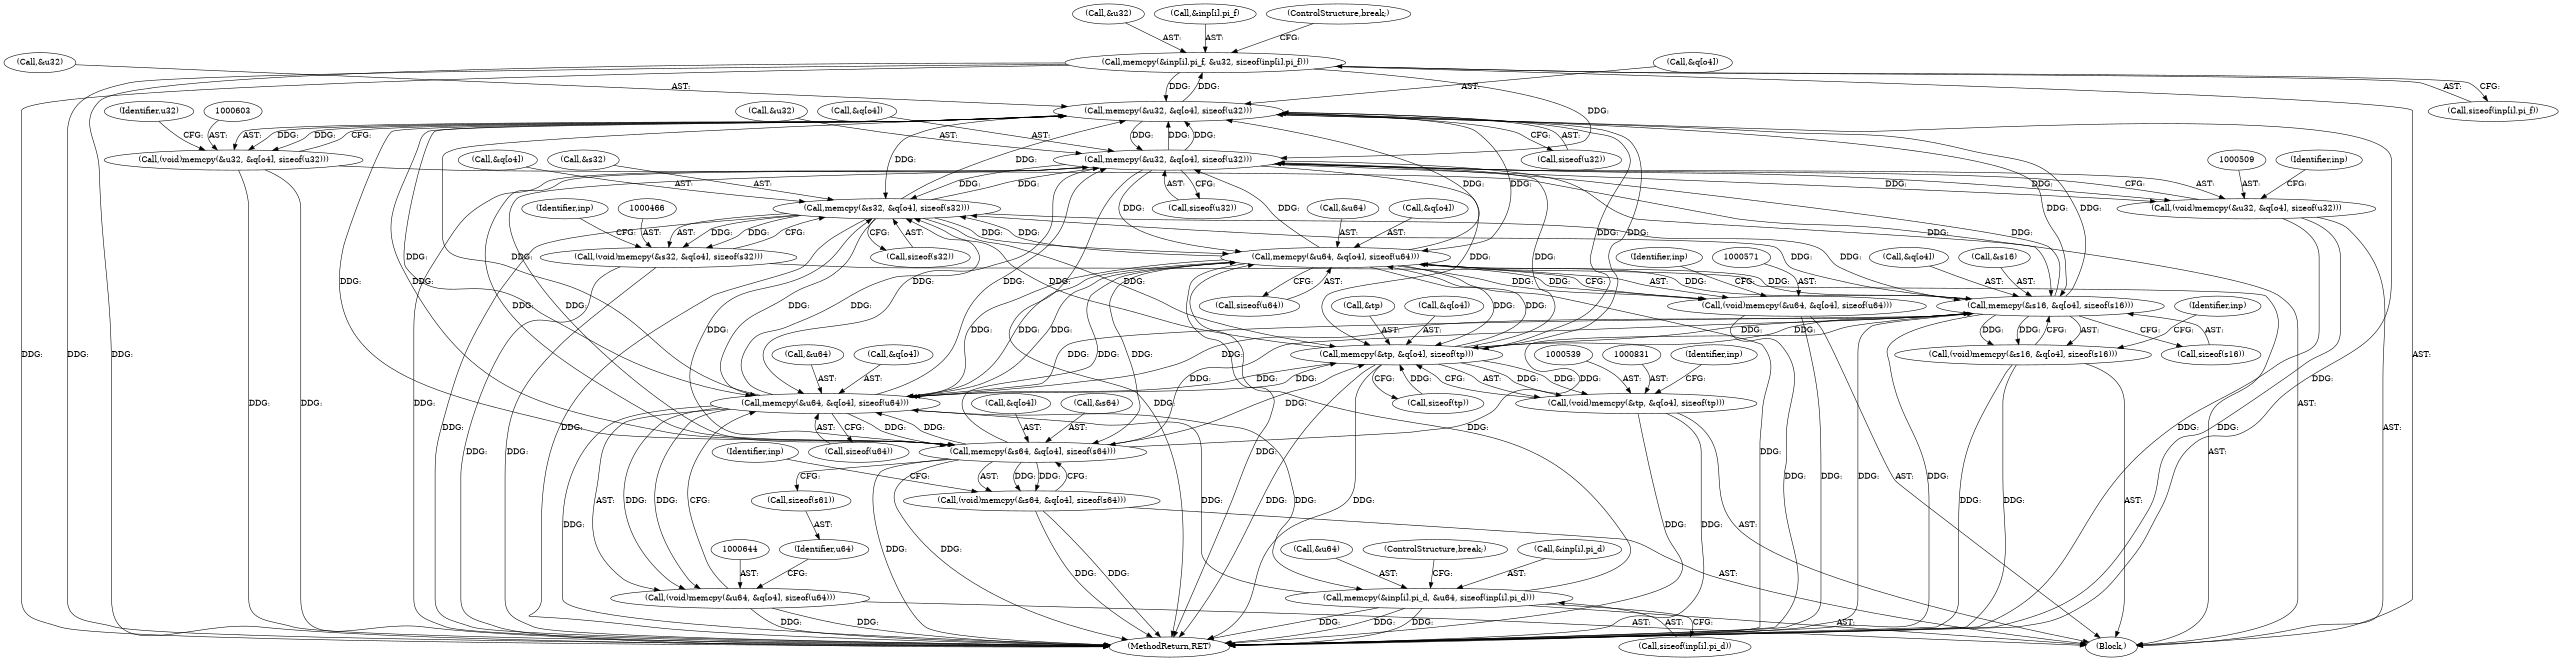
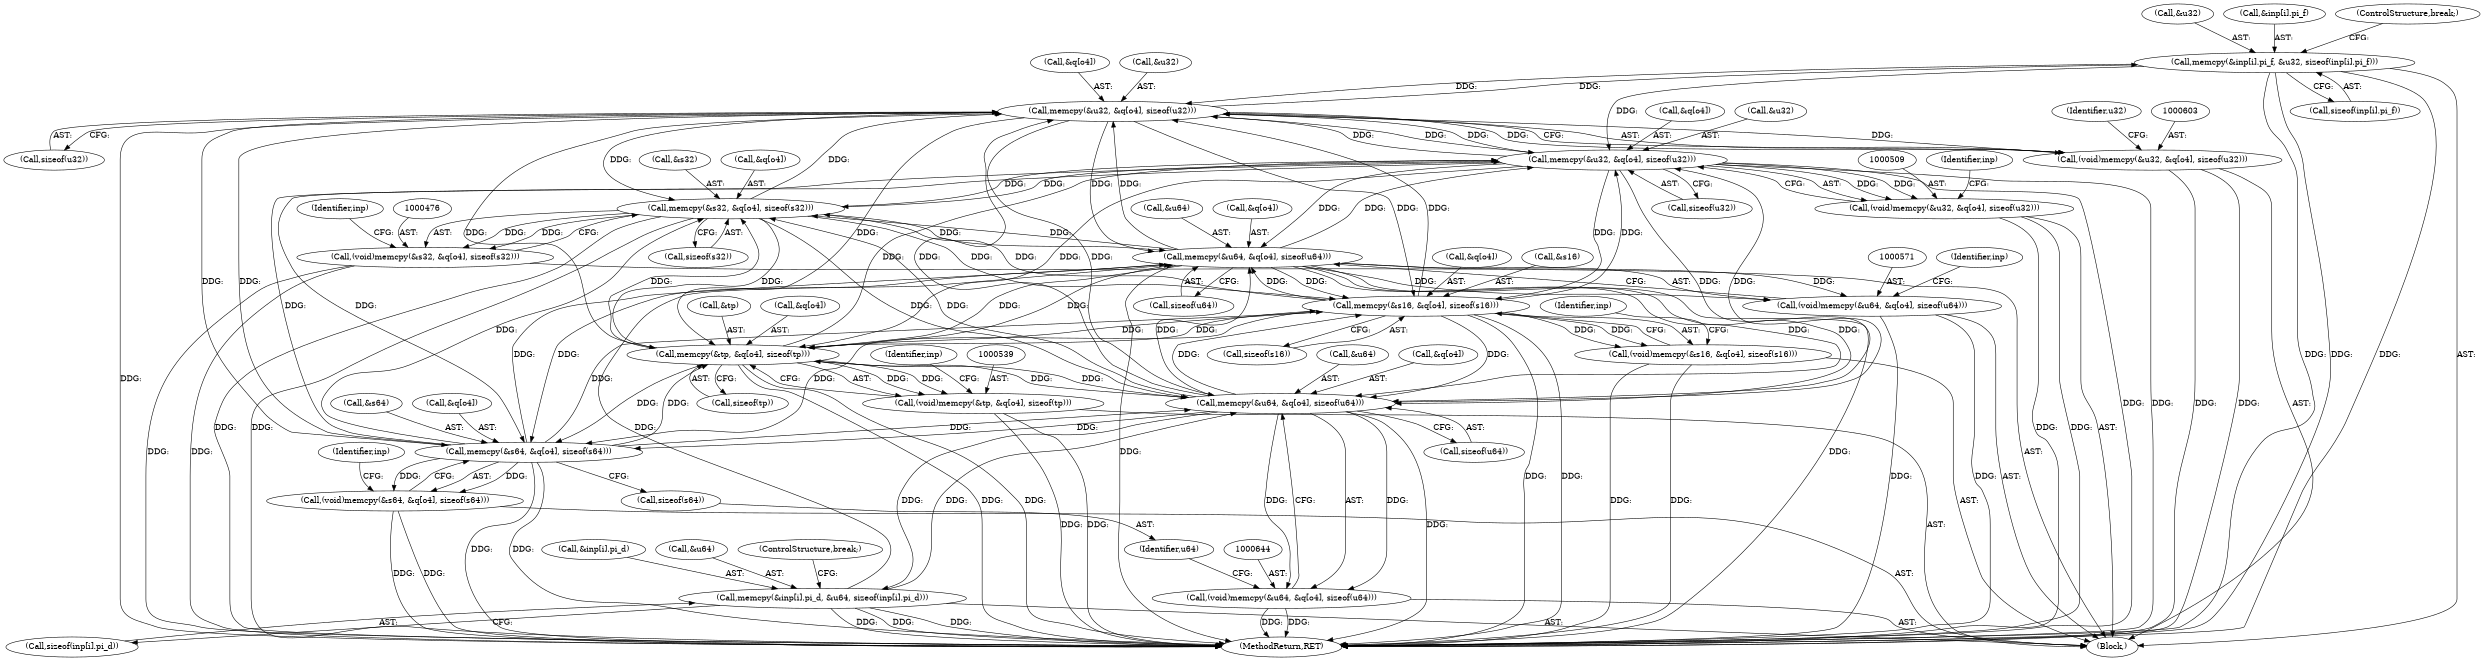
  digraph {
    fontname="DejaVu Serif"
    node [fontname="DejaVu Serif"]
    edge [fontname="DejaVu Serif"]
    n1 [label="(Call,memcpy(&inp[i].pi_f, &u32, sizeof(inp[i].pi_f)))"]
    n2 [label="(Call,memcpy(&u32, &q[o4], sizeof(u32)))"]
    n3 [label="(Call,memcpy(&u32, &q[o4], sizeof(u32)))"]
    n4 [label="(MethodReturn,RET)"]
    n5 [label="(Call,sizeof(inp[i].pi_f))"]
    n6 [label="(Block,)"]
    n7 [label="(Call,memcpy(&s32, &q[o4], sizeof(s32)))"]
    n8 [label="(Call,memcpy(&s64, &q[o4], sizeof(s64)))"]
    n9 [label="(Call,memcpy(&u64, &q[o4], sizeof(u64)))"]
    n10 [label="(Call,memcpy(&u64, &q[o4], sizeof(u64)))"]
    n11 [label="(Call,memcpy(&tp, &q[o4], sizeof(tp)))"]
    n12 [label="(Call,memcpy(&s16, &q[o4], sizeof(s16)))"]
    n13 [label="(Call,(void)memcpy(&u32, &q[o4], sizeof(u32)))"]
    n14 [label="(Call,sizeof(u32))"]
    n15 [label="(Call,(void)memcpy(&u32, &q[o4], sizeof(u32)))"]
    n16 [label="(Call,sizeof(u32))"]
    n17 [label="(Call,(void)memcpy(&s32, &q[o4], sizeof(s32)))"]
    n18 [label="(Call,sizeof(s32))"]
    n19 [label="(Call,(void)memcpy(&s64, &q[o4], sizeof(s64)))"]
-   n20 [label="(Call,sizeof(s61))"]
+   n20 [label="(Call,sizeof(s64))"]
    n21 [label="(Call,(void)memcpy(&u64, &q[o4], sizeof(u64)))"]
    n22 [label="(Call,sizeof(u64))"]
    n23 [label="(Call,memcpy(&inp[i].pi_d, &u64, sizeof(inp[i].pi_d)))"]
    n24 [label="(Call,(void)memcpy(&u64, &q[o4], sizeof(u64)))"]
    n25 [label="(Call,sizeof(u64))"]
    n26 [label="(Call,(void)memcpy(&tp, &q[o4], sizeof(tp)))"]
    n27 [label="(Call,sizeof(tp))"]
    n28 [label="(Call,(void)memcpy(&s16, &q[o4], sizeof(s16)))"]
    n29 [label="(Call,sizeof(s16))"]
    n30 [label="(Identifier,u64)"]
    n31 [label="(Call,sizeof(inp[i].pi_d))"]
    n32 [label="(Call,&u64)"]
    n33 [label="(Identifier,inp)"]
    n34 [label="(Call,&q[o4])"]
    n35 [label="(Identifier,u32)"]
    n36 [label="(Call,&q[o4])"]
    n37 [label="(Call,&u32)"]
    n38 [label="(Call,&tp)"]
    n39 [label="(Call,&u64)"]
    n40 [label="(Call,&u64)"]
    n41 [label="(Identifier,inp)"]
    n42 [label="(ControlStructure,break;)"]
    n43 [label="(Call,&q[o4])"]
    n44 [label="(Identifier,inp)"]
    n45 [label="(Call,&q[o4])"]
    n46 [label="(Call,&s32)"]
    n47 [label="(Call,&u32)"]
    n48 [label="(Call,&inp[i].pi_f)"]
    n49 [label="(Identifier,inp)"]
    n50 [label="(Identifier,inp)"]
    n51 [label="(Call,&q[o4])"]
    n52 [label="(ControlStructure,break;)"]
    n53 [label="(Call,&inp[i].pi_d)"]
    n54 [label="(Call,&q[o4])"]
    n55 [label="(Call,&u32)"]
    n56 [label="(Call,&q[o4])"]
    n57 [label="(Identifier,inp)"]
    n58 [label="(Call,&s64)"]
    n59 [label="(Call,&q[o4])"]
    n60 [label="(Call,&s16)"]
-   1000476 [label=1000466]
+   1000476
    1000539
    1000571
    1000603
    1000644
-   1000831
    1000509
    n1 -> n2 [label="DDG: "]
    n1 -> n3 [label="DDG: "]
    n1 -> n4 [label="DDG: "]
    n1 -> n4 [label="DDG: "]
    n1 -> n4 [label="DDG: "]
    n1 -> n5 [label="CFG: "]
    n1 -> n6 [label="AST: "]
    n2 -> n1 [label="DDG: "]
    n2 -> n3 [label="DDG: "]
    n2 -> n4 [label="DDG: "]
    n2 -> n7 [label="DDG: "]
    n2 -> n8 [label="DDG: "]
    n2 -> n9 [label="DDG: "]
    n2 -> n10 [label="DDG: "]
    n2 -> n11 [label="DDG: "]
    n2 -> n12 [label="DDG: "]
    n2 -> n13 [label="AST: "]
    n2 -> n13 [label="DDG: "]
    n2 -> n13 [label="DDG: "]
    n2 -> n14 [label="CFG: "]
    n3 -> n2 [label="DDG: "]
    n3 -> n2 [label="DDG: "]
    n3 -> n4 [label="DDG: "]
    n3 -> n4 [label="DDG: "]
    n3 -> n7 [label="DDG: "]
    n3 -> n8 [label="DDG: "]
    n3 -> n9 [label="DDG: "]
    n3 -> n10 [label="DDG: "]
    n3 -> n11 [label="DDG: "]
    n3 -> n12 [label="DDG: "]
    n3 -> n15 [label="AST: "]
    n3 -> n15 [label="DDG: "]
    n3 -> n15 [label="DDG: "]
    n3 -> n16 [label="CFG: "]
    n5 -> n1 [label="AST: "]
    n7 -> n2 [label="DDG: "]
    n7 -> n3 [label="DDG: "]
    n7 -> n4 [label="DDG: "]
    n7 -> n4 [label="DDG: "]
    n7 -> n9 [label="DDG: "]
    n7 -> n10 [label="DDG: "]
    n7 -> n11 [label="DDG: "]
    n7 -> n12 [label="DDG: "]
    n7 -> n17 [label="AST: "]
    n7 -> n17 [label="DDG: "]
    n7 -> n17 [label="DDG: "]
    n7 -> n18 [label="CFG: "]
    n8 -> n2 [label="DDG: "]
    n8 -> n3 [label="DDG: "]
    n8 -> n4 [label="DDG: "]
    n8 -> n4 [label="DDG: "]
    n8 -> n7 [label="DDG: "]
    n8 -> n9 [label="DDG: "]
    n8 -> n10 [label="DDG: "]
    n8 -> n11 [label="DDG: "]
    n8 -> n12 [label="DDG: "]
    n8 -> n19 [label="AST: "]
    n8 -> n19 [label="DDG: "]
    n8 -> n19 [label="DDG: "]
    n8 -> n20 [label="CFG: "]
    n9 -> n2 [label="DDG: "]
    n9 -> n3 [label="DDG: "]
    n9 -> n4 [label="DDG: "]
    n9 -> n4 [label="DDG: "]
    n9 -> n7 [label="DDG: "]
    n9 -> n8 [label="DDG: "]
    n9 -> n10 [label="DDG: "]
    n9 -> n10 [label="DDG: "]
    n9 -> n11 [label="DDG: "]
    n9 -> n12 [label="DDG: "]
    n9 -> n21 [label="AST: "]
    n9 -> n21 [label="DDG: "]
    n9 -> n21 [label="DDG: "]
    n9 -> n22 [label="CFG: "]
    n10 -> n2 [label="DDG: "]
    n10 -> n3 [label="DDG: "]
    n10 -> n4 [label="DDG: "]
    n10 -> n7 [label="DDG: "]
    n10 -> n8 [label="DDG: "]
    n10 -> n9 [label="DDG: "]
    n10 -> n11 [label="DDG: "]
    n10 -> n12 [label="DDG: "]
    n10 -> n23 [label="DDG: "]
    n10 -> n24 [label="AST: "]
    n10 -> n24 [label="DDG: "]
    n10 -> n24 [label="DDG: "]
    n10 -> n25 [label="CFG: "]
    n11 -> n2 [label="DDG: "]
    n11 -> n3 [label="DDG: "]
    n11 -> n4 [label="DDG: "]
    n11 -> n4 [label="DDG: "]
    n11 -> n7 [label="DDG: "]
+   n11 -> n8 [label="DDG: "]
    n11 -> n9 [label="DDG: "]
    n11 -> n10 [label="DDG: "]
    n11 -> n12 [label="DDG: "]
    n11 -> n26 [label="AST: "]
    n11 -> n26 [label="DDG: "]
    n11 -> n26 [label="DDG: "]
    n11 -> n27 [label="CFG: "]
    n12 -> n2 [label="DDG: "]
    n12 -> n3 [label="DDG: "]
    n12 -> n4 [label="DDG: "]
    n12 -> n4 [label="DDG: "]
    n12 -> n7 [label="DDG: "]
    n12 -> n8 [label="DDG: "]
    n12 -> n9 [label="DDG: "]
    n12 -> n10 [label="DDG: "]
    n12 -> n11 [label="DDG: "]
    n12 -> n28 [label="AST: "]
    n12 -> n28 [label="DDG: "]
    n12 -> n28 [label="DDG: "]
    n12 -> n29 [label="CFG: "]
    n13 -> n2 [label="CFG: "]
    n13 -> n4 [label="DDG: "]
    n13 -> n4 [label="DDG: "]
    n13 -> n6 [label="AST: "]
    n14 -> n2 [label="AST: "]
    n15 -> n3 [label="CFG: "]
    n15 -> n4 [label="DDG: "]
    n15 -> n4 [label="DDG: "]
    n15 -> n6 [label="AST: "]
    n16 -> n3 [label="AST: "]
    n17 -> n4 [label="DDG: "]
    n17 -> n4 [label="DDG: "]
    n17 -> n6 [label="AST: "]
    n17 -> n7 [label="CFG: "]
    n18 -> n7 [label="AST: "]
    n19 -> n4 [label="DDG: "]
    n19 -> n4 [label="DDG: "]
    n19 -> n6 [label="AST: "]
    n19 -> n8 [label="CFG: "]
    n20 -> n30 [label="AST: "]
    n21 -> n4 [label="DDG: "]
    n21 -> n4 [label="DDG: "]
    n21 -> n6 [label="AST: "]
    n21 -> n9 [label="CFG: "]
    n22 -> n9 [label="AST: "]
    n23 -> n4 [label="DDG: "]
    n23 -> n4 [label="DDG: "]
    n23 -> n4 [label="DDG: "]
    n23 -> n6 [label="AST: "]
    n23 -> n9 [label="DDG: "]
    n23 -> n10 [label="DDG: "]
    n23 -> n31 [label="CFG: "]
    n24 -> n4 [label="DDG: "]
    n24 -> n4 [label="DDG: "]
    n24 -> n6 [label="AST: "]
    n24 -> n10 [label="CFG: "]
    n25 -> n10 [label="AST: "]
    n26 -> n4 [label="DDG: "]
    n26 -> n4 [label="DDG: "]
    n26 -> n6 [label="AST: "]
    n26 -> n11 [label="CFG: "]
-   n27 -> n11 [label="DDG: "]
+   n27 -> n11 [label="AST: "]
    n28 -> n4 [label="DDG: "]
    n28 -> n4 [label="DDG: "]
    n28 -> n6 [label="AST: "]
    n28 -> n12 [label="CFG: "]
    n29 -> n12 [label="AST: "]
    n30 -> n24 [label="CFG: "]
    n31 -> n23 [label="AST: "]
    n32 -> n9 [label="AST: "]
    n33 -> n17 [label="CFG: "]
    n34 -> n9 [label="AST: "]
    n35 -> n13 [label="CFG: "]
    n36 -> n8 [label="AST: "]
    n37 -> n1 [label="AST: "]
    n38 -> n11 [label="AST: "]
    n39 -> n23 [label="AST: "]
    n40 -> n10 [label="AST: "]
    n41 -> n26 [label="CFG: "]
    n42 -> n23 [label="CFG: "]
    n43 -> n7 [label="AST: "]
    n44 -> n15 [label="CFG: "]
    n45 -> n11 [label="AST: "]
    n46 -> n7 [label="AST: "]
    n47 -> n3 [label="AST: "]
    n48 -> n1 [label="AST: "]
    n49 -> n28 [label="CFG: "]
    n50 -> n19 [label="CFG: "]
    n51 -> n12 [label="AST: "]
    n52 -> n1 [label="CFG: "]
    n53 -> n23 [label="AST: "]
    n54 -> n2 [label="AST: "]
    n55 -> n2 [label="AST: "]
    n56 -> n10 [label="AST: "]
    n57 -> n21 [label="CFG: "]
    n58 -> n8 [label="AST: "]
    n59 -> n3 [label="AST: "]
    n60 -> n12 [label="AST: "]
    1000476 -> n17 [label="AST: "]
    1000539 -> n26 [label="AST: "]
    1000571 -> n21 [label="AST: "]
    1000603 -> n13 [label="AST: "]
    1000644 -> n24 [label="AST: "]
-   1000831 -> n26 [label="AST: "]
    1000509 -> n15 [label="AST: "]
  }
